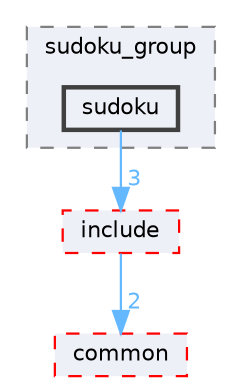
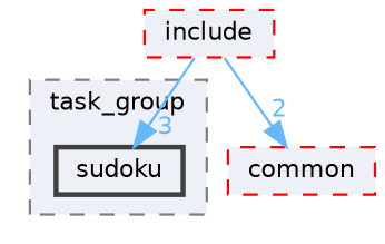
  digraph {
    compound=true
    node [color=red fillcolor="#edf0f7" fontname=Helvetica fontsize=10 shape=box style="filled,dashed"]
    edge [color=steelblue1 fontcolor=steelblue1 fontname=Helvetica fontsize=10 labeldistance=1.5 labelfontname=Helvetica labelfontsize=10]
    n1 [color=grey25 height=0.2 label=sudoku style="filled,bold" width=0.4]
    n2 [height=0.2 label=include width=0.4]
    n3 [height=0.2 label=common width=0.4]
    subgraph cluster_1 {
      bgcolor="#edf0f7"
      fontname=Helvetica
      fontsize=10
-     label=sudoku_group
+     label=task_group
      pencolor=grey50
      style="filled,dashed"
      n1
    }
-   n1 -> n2 [headlabel=3]
+   n2 -> n1 [headlabel=3]
    n2 -> n3 [headlabel=2]
  }
